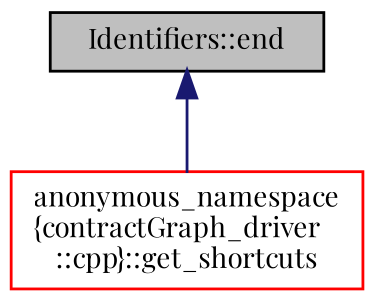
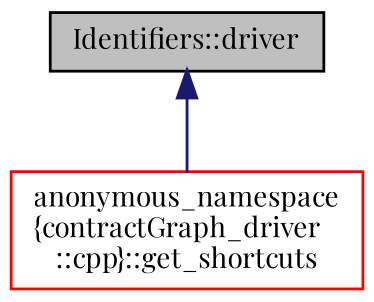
  digraph {
    rankdir=TB
    fontname="Playfair Display"
    node [fontname="Playfair Display" fontsize=10 shape=record style=filled]
-   n1 [color=black fillcolor=grey75 fontcolor=black height=0.2 label="Identifiers::end" width=0.4]
+   n1 [color=black fillcolor=grey75 fontcolor=black height=0.2 label="Identifiers::driver" width=0.4]
    n2 [color=red fillcolor=white height=0.2 label="anonymous_namespace\l\{contractGraph_driver\l::cpp\}::get_shortcuts" width=0.4]
    n1 -> n2 [color=midnightblue dir=back fontname="Playfair Display" fontsize=10 labelfontname=Helvetica labelfontsize=10 style=solid]
  }
